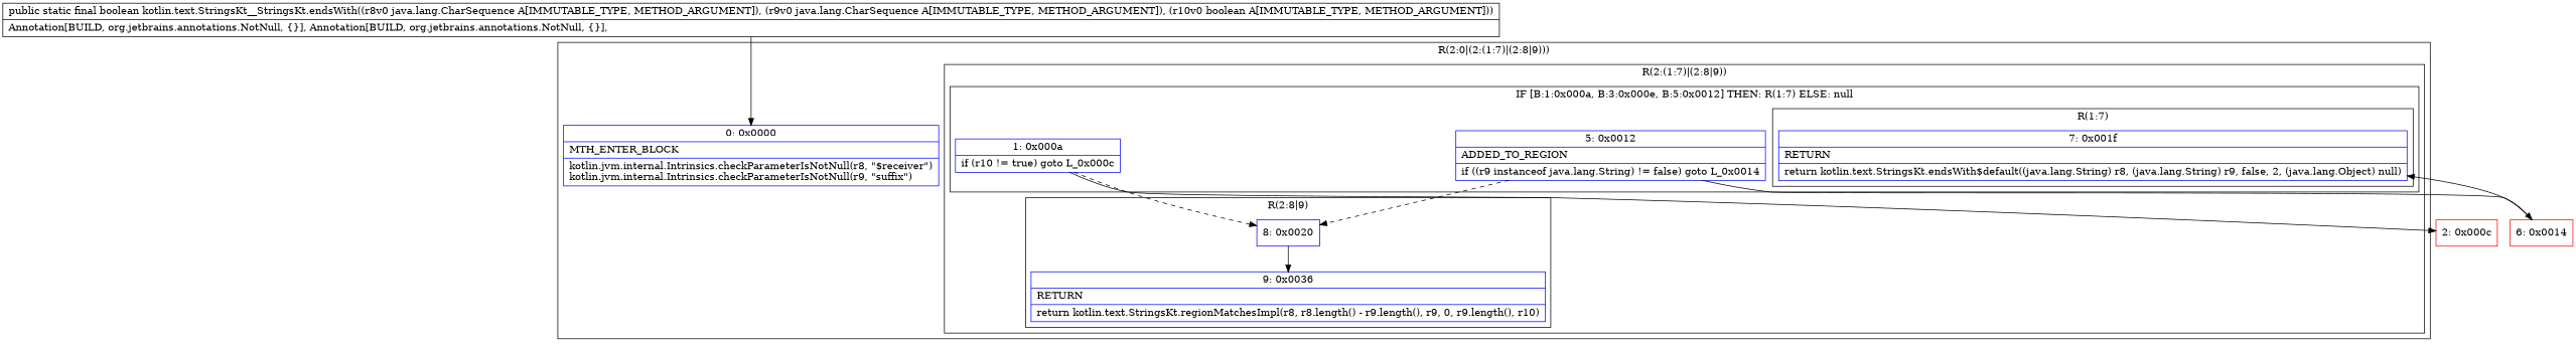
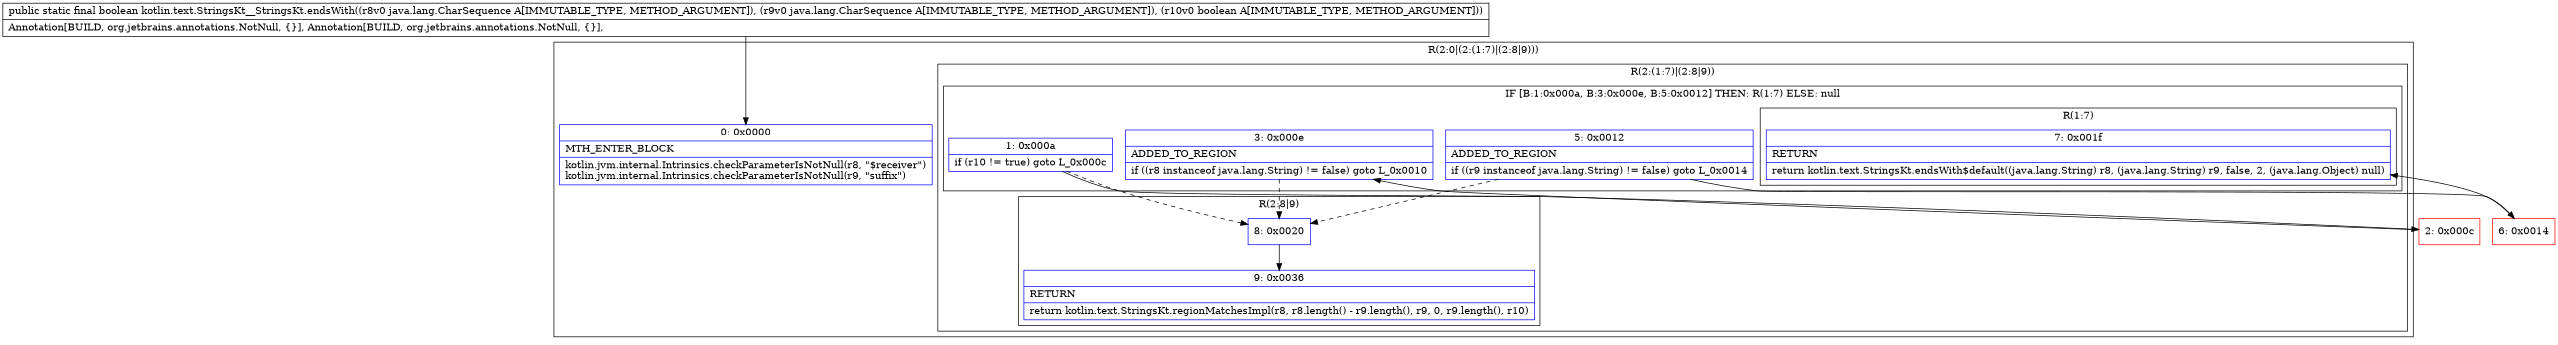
  digraph {
    node [color=blue shape=record]
    n1 [label="{7\:\ 0x001f|RETURN\l|return kotlin.text.StringsKt.endsWith$default((java.lang.String) r8, (java.lang.String) r9, false, 2, (java.lang.Object) null)\l}"]
    n2 [label="{1\:\ 0x000a|if (r10 != true) goto L_0x000c\l}"]
+   n3 [label="{3\:\ 0x000e|ADDED_TO_REGION\l|if ((r8 instanceof java.lang.String) != false) goto L_0x0010\l}"]
    n4 [label="{5\:\ 0x0012|ADDED_TO_REGION\l|if ((r9 instanceof java.lang.String) != false) goto L_0x0014\l}"]
    n5 [label="{8\:\ 0x0020}"]
    n6 [label="{9\:\ 0x0036|RETURN\l|return kotlin.text.StringsKt.regionMatchesImpl(r8, r8.length() \- r9.length(), r9, 0, r9.length(), r10)\l}"]
    n7 [label="{0\:\ 0x0000|MTH_ENTER_BLOCK\l|kotlin.jvm.internal.Intrinsics.checkParameterIsNotNull(r8, \"$receiver\")\lkotlin.jvm.internal.Intrinsics.checkParameterIsNotNull(r9, \"suffix\")\l}"]
    n8 [color=red label="{2\:\ 0x000c}"]
    n9 [color=red label="{6\:\ 0x0014}"]
    n10 [label="{public static final boolean kotlin.text.StringsKt__StringsKt.endsWith((r8v0 java.lang.CharSequence A[IMMUTABLE_TYPE, METHOD_ARGUMENT]), (r9v0 java.lang.CharSequence A[IMMUTABLE_TYPE, METHOD_ARGUMENT]), (r10v0 boolean A[IMMUTABLE_TYPE, METHOD_ARGUMENT]))  | Annotation[BUILD, org.jetbrains.annotations.NotNull, \{\}], Annotation[BUILD, org.jetbrains.annotations.NotNull, \{\}], \l}" color=""]
    subgraph cluster_1 {
      label="R(2:0|(2:(1:7)|(2:8|9)))"
      n7
      subgraph cluster_2 {
        label="R(2:(1:7)|(2:8|9))"
        subgraph cluster_3 {
          label="IF [B:1:0x000a, B:3:0x000e, B:5:0x0012] THEN: R(1:7) ELSE: null"
          n2
+         n3
          n4
          subgraph cluster_4 {
            label="R(1:7)"
            n1
          }
        }
        subgraph cluster_5 {
          label="R(2:8|9)"
          n5
          n6
        }
      }
    }
    n2 -> n5 [style=dashed]
    n2 -> n8
+   n3 -> n5 [style=dashed]
    n4 -> n5 [style=dashed]
    n4 -> n9
    n5 -> n6
+   n8 -> n3
    n9 -> n1
    n10 -> n7
  }
